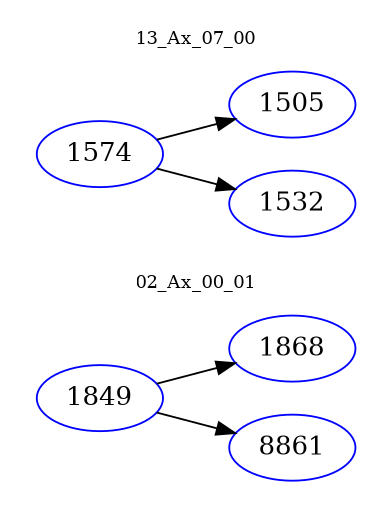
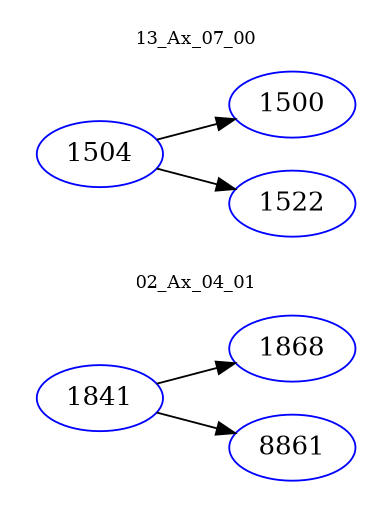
  digraph {
    rankdir=LR
    node [color=blue]
    edge [color=black]
-   n1 [label=1849]
+   n1 [label=1841]
    n2 [label=8861]
    n3 [label=1868]
-   n4 [label=1574]
-   n5 [label=1532]
-   n6 [label=1505]
+   n4 [label=1504]
+   n5 [label=1522]
+   n6 [label=1500]
    subgraph cluster_1 {
      color=white
      fontsize=10
-     label="02_Ax_00_01"
+     label="02_Ax_04_01"
      n1
      n2
      n3
    }
    subgraph cluster_2 {
      color=white
      fontsize=10
      label="13_Ax_07_00"
      n4
      n5
      n6
    }
    n1 -> n2
    n1 -> n3
    n4 -> n5
    n4 -> n6
  }
